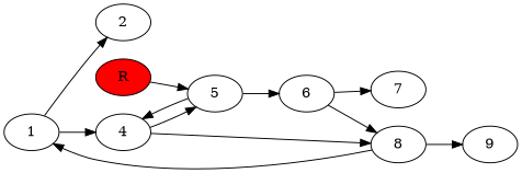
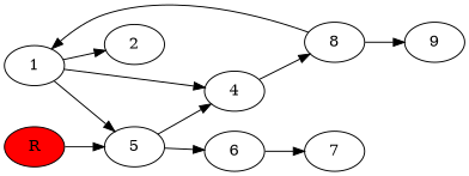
  digraph {
    rankdir=LR
    1
    2
    4
    5
    8
    6
    7
    9
    R [fillcolor="#ff0000" style=filled]
    1 -> 2
    1 -> 4
-   4 -> 5
+   1 -> 5
    4 -> 8
    5 -> 4
    5 -> 6
    8 -> 1
    8 -> 9
-   6 -> 8
    6 -> 7
    R -> 5
  }
